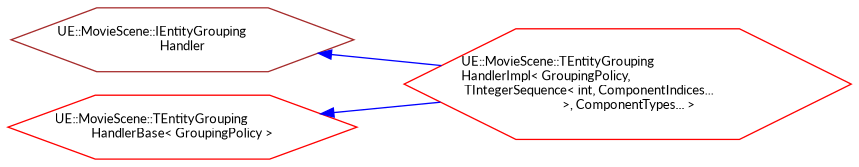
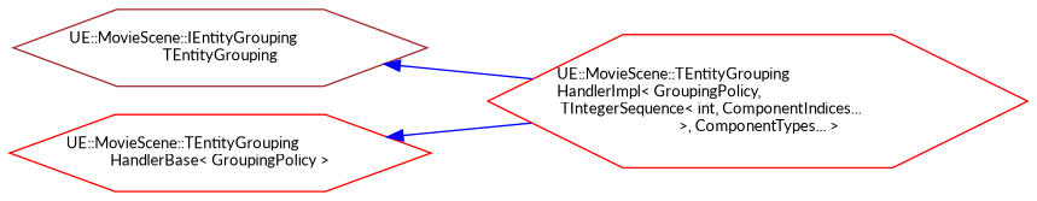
  digraph {
    rankdir=LR
    fontname=Lato
    node [color=red fillcolor=white fontname=Lato fontsize=10 shape=hexagon style=filled]
    edge [color=blue dir=back fontname=Lato fontsize=10 labelfontname=Helvetica labelfontsize=10 style=solid]
-   n1 [color=brown height=0.2 label="UE::MovieScene::IEntityGrouping\lHandler" width=0.4]
+   n1 [color=brown height=0.2 label="UE::MovieScene::IEntityGrouping\lTEntityGrouping" width=0.4]
    n2 [height=0.2 label="UE::MovieScene::TEntityGrouping\lHandlerImpl\< GroupingPolicy,\l TIntegerSequence\< int, ComponentIndices...\l \>, ComponentTypes... \>" width=0.4]
    n3 [height=0.2 label="UE::MovieScene::TEntityGrouping\lHandlerBase\< GroupingPolicy \>" width=0.4]
    n1 -> n2
    n3 -> n2
  }
